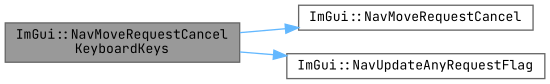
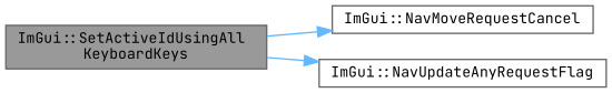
  digraph {
    fontname="JetBrains Mono"
    rankdir=LR
    node [color=grey40 fillcolor=white fontname="JetBrains Mono" fontsize=10 shape=box style=filled]
    edge [color=steelblue1 fontname="JetBrains Mono" fontsize=10 labelfontname=Helvetica labelfontsize=10 style=solid]
-   n1 [color=gray40 fillcolor=grey60 fontcolor=black height=0.2 label="ImGui::NavMoveRequestCancel\lKeyboardKeys" width=0.4]
+   n1 [color=gray40 fillcolor=grey60 fontcolor=black height=0.2 label="ImGui::SetActiveIdUsingAll\lKeyboardKeys" width=0.4]
    n2 [height=0.2 label="ImGui::NavMoveRequestCancel" width=0.4]
    n3 [height=0.2 label="ImGui::NavUpdateAnyRequestFlag" width=0.4]
    n1 -> n2
    n1 -> n3
  }
